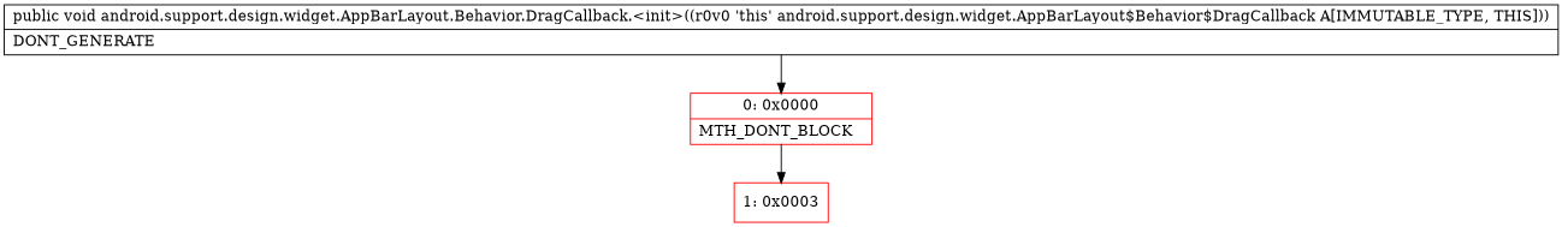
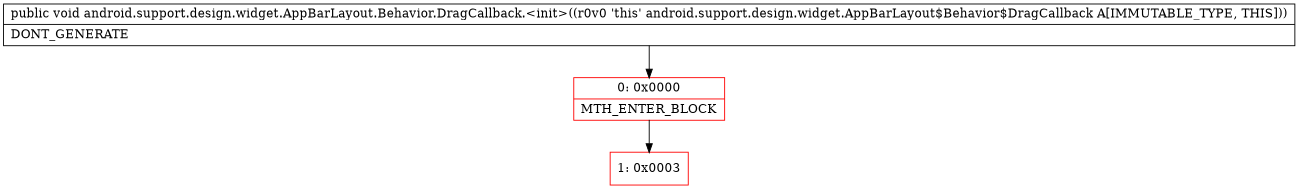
  digraph {
    node [color=red shape=record]
-   n1 [label="{0\:\ 0x0000|MTH_DONT_BLOCK\l}"]
+   n1 [label="{0\:\ 0x0000|MTH_ENTER_BLOCK\l}"]
    n2 [label="{1\:\ 0x0003}"]
    n3 [label="{public void android.support.design.widget.AppBarLayout.Behavior.DragCallback.\<init\>((r0v0 'this' android.support.design.widget.AppBarLayout$Behavior$DragCallback A[IMMUTABLE_TYPE, THIS]))  | DONT_GENERATE\l}" color=""]
    subgraph cluster_1 {
      label="R(0)"
    }
    n1 -> n2
    n3 -> n1
  }
